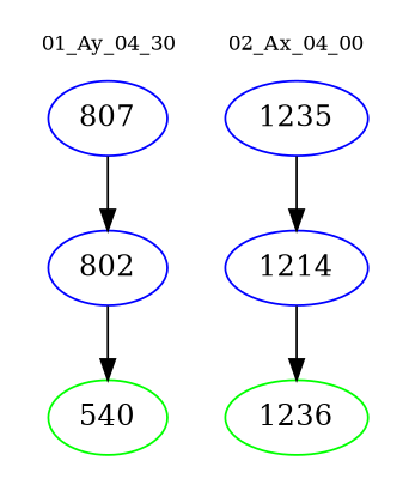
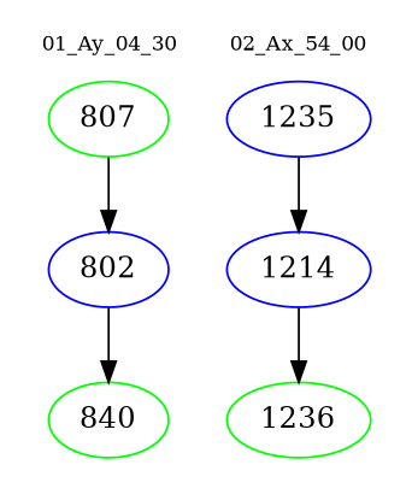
  digraph {
    node [color=blue]
    edge [color=black]
-   n1 [label=807]
+   n1 [color=green label=807]
    n2 [label=802]
-   n3 [color=green label=540]
+   n3 [color=green label=840]
    n4 [label=1235]
    n5 [label=1214]
    n6 [color=green label=1236]
    subgraph cluster_1 {
      color=white
      fontsize=10
      label="01_Ay_04_30"
      n1
      n2
      n3
    }
    subgraph cluster_2 {
      color=white
      fontsize=10
-     label="02_Ax_04_00"
+     label="02_Ax_54_00"
      n4
      n5
      n6
    }
    n1 -> n2
    n2 -> n3
    n4 -> n5
    n5 -> n6
  }
